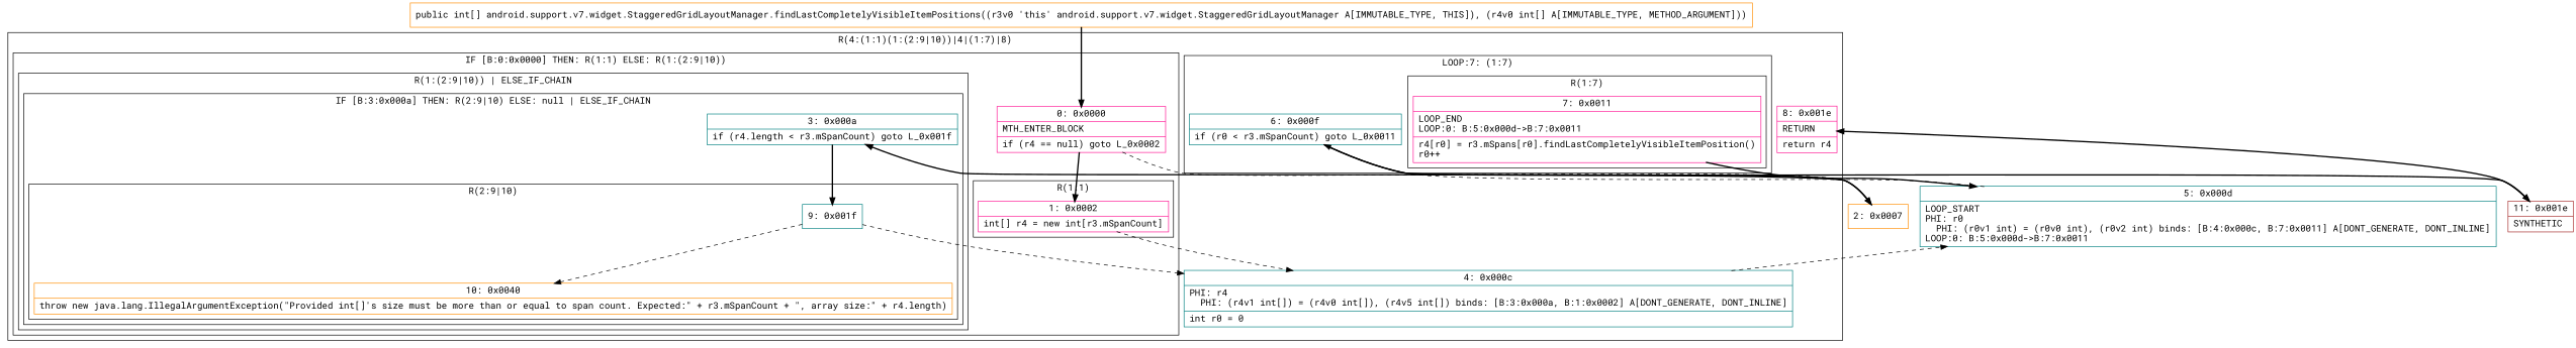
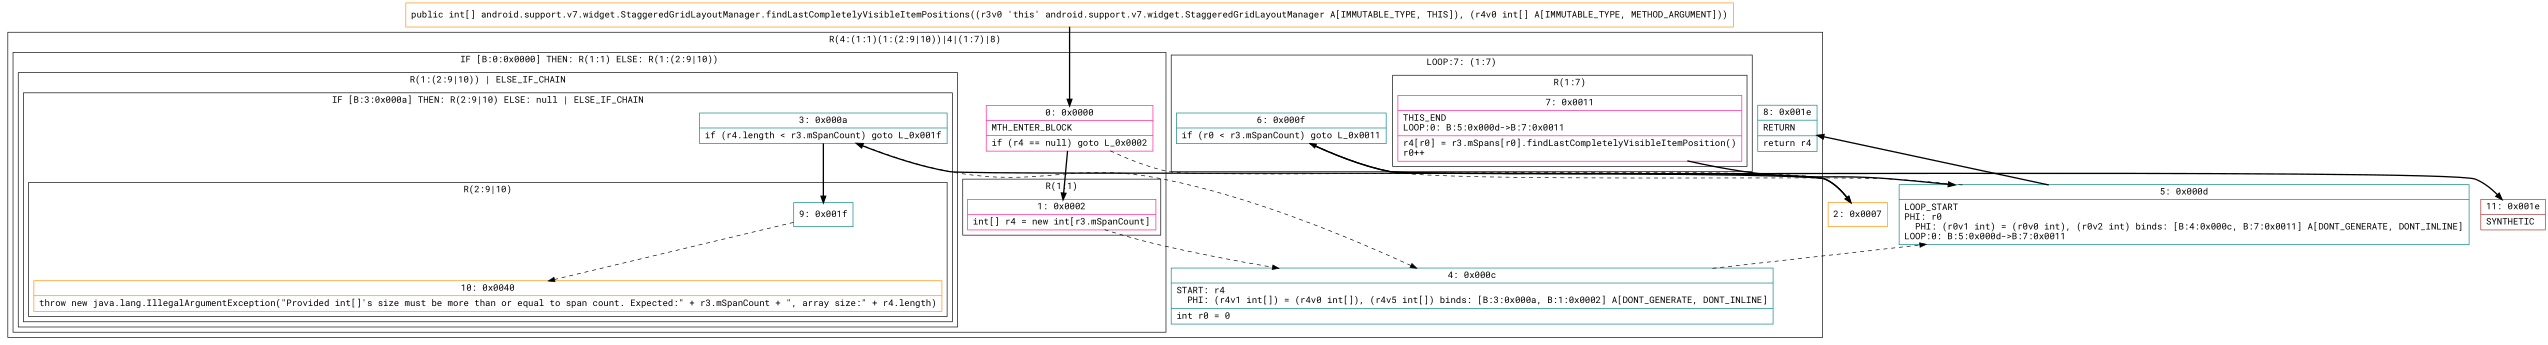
  digraph {
    fontname="Roboto Mono"
    node [color=teal fontname="Roboto Mono" shape=record]
    edge [fontname="Roboto Mono" style=bold]
    n1 [color=deeppink label="{1\:\ 0x0002|int[] r4 = new int[r3.mSpanCount]\l}"]
    n2 [label="{9\:\ 0x001f}"]
    n3 [color=darkorange label="{10\:\ 0x0040|throw new java.lang.IllegalArgumentException(\"Provided int[]'s size must be more than or equal to span count. Expected:\" + r3.mSpanCount + \", array size:\" + r4.length)\l}"]
    n4 [label="{3\:\ 0x000a|if (r4.length \< r3.mSpanCount) goto L_0x001f\l}"]
    n5 [color=deeppink label="{0\:\ 0x0000|MTH_ENTER_BLOCK\l|if (r4 == null) goto L_0x0002\l}"]
-   n6 [color=deeppink label="{7\:\ 0x0011|LOOP_END\lLOOP:0: B:5:0x000d\-\>B:7:0x0011\l|r4[r0] = r3.mSpans[r0].findLastCompletelyVisibleItemPosition()\lr0++\l}"]
+   n6 [color=deeppink label="{7\:\ 0x0011|THIS_END\lLOOP:0: B:5:0x000d\-\>B:7:0x0011\l|r4[r0] = r3.mSpans[r0].findLastCompletelyVisibleItemPosition()\lr0++\l}"]
    n7 [label="{6\:\ 0x000f|if (r0 \< r3.mSpanCount) goto L_0x0011\l}"]
-   n8 [label="{4\:\ 0x000c|PHI: r4 \l  PHI: (r4v1 int[]) = (r4v0 int[]), (r4v5 int[]) binds: [B:3:0x000a, B:1:0x0002] A[DONT_GENERATE, DONT_INLINE]\l|int r0 = 0\l}"]
-   n9 [color=deeppink label="{8\:\ 0x001e|RETURN\l|return r4\l}"]
+   n8 [label="{4\:\ 0x000c|START: r4 \l  PHI: (r4v1 int[]) = (r4v0 int[]), (r4v5 int[]) binds: [B:3:0x000a, B:1:0x0002] A[DONT_GENERATE, DONT_INLINE]\l|int r0 = 0\l}"]
+   n9 [label="{8\:\ 0x001e|RETURN\l|return r4\l}"]
    n10 [color=darkorange label="{2\:\ 0x0007}"]
    n11 [label="{5\:\ 0x000d|LOOP_START\lPHI: r0 \l  PHI: (r0v1 int) = (r0v0 int), (r0v2 int) binds: [B:4:0x000c, B:7:0x0011] A[DONT_GENERATE, DONT_INLINE]\lLOOP:0: B:5:0x000d\-\>B:7:0x0011\l}"]
    n12 [color=brown label="{11\:\ 0x001e|SYNTHETIC\l}"]
    n13 [color=darkorange label="{public int[] android.support.v7.widget.StaggeredGridLayoutManager.findLastCompletelyVisibleItemPositions((r3v0 'this' android.support.v7.widget.StaggeredGridLayoutManager A[IMMUTABLE_TYPE, THIS]), (r4v0 int[] A[IMMUTABLE_TYPE, METHOD_ARGUMENT])) }"]
    subgraph cluster_1 {
      label="R(4:(1:1)(1:(2:9|10))|4|(1:7)|8)"
      n8
      n9
      subgraph cluster_2 {
        label="IF [B:0:0x0000] THEN: R(1:1) ELSE: R(1:(2:9|10))"
        n5
        subgraph cluster_3 {
          label="R(1:1)"
          n1
        }
        subgraph cluster_4 {
          label="R(1:(2:9|10)) | ELSE_IF_CHAIN\l"
          subgraph cluster_5 {
            label="IF [B:3:0x000a] THEN: R(2:9|10) ELSE: null | ELSE_IF_CHAIN\l"
            n4
            subgraph cluster_6 {
              label="R(2:9|10)"
              n2
              n3
            }
          }
        }
      }
      subgraph cluster_7 {
        label="LOOP:7: (1:7)"
        n7
        subgraph cluster_8 {
          label="R(1:7)"
          n6
        }
      }
    }
    n1 -> n8 [style=dashed]
    n2 -> n3 [style=dashed]
    n4 -> n2
-   n2 -> n8 [style=dashed]
+   n4 -> n8 [style=dashed]
    n5 -> n1
    n5 -> n10 [style=dashed]
    n6 -> n11
    n7 -> n10
    n7 -> n12
    n8 -> n11 [style=dashed]
    n10 -> n4
    n11 -> n7 [style=dashed]
-   n12 -> n9
+   n11 -> n9
    n13 -> n5
  }
